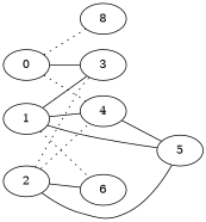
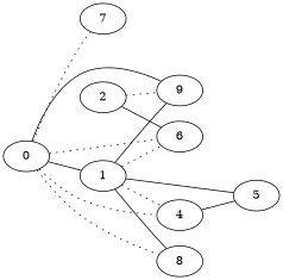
  graph {
    rankdir=LR
    edge [style=dotted]
    n1 [label=0]
    n2 [label=1]
-   n3 [label=3]
+   n3 [label=9]
    n4 [label=4]
    n5 [label=6]
+   n6 [label=7]
    n7 [label=8]
    n8 [label=5]
    n9 [label=2]
+   n1 -- n2 [style=""]
    n1 -- n3 [style=""]
    n1 -- n4
+   n1 -- n5
+   n1 -- n6
    n1 -- n7
    n2 -- n3 [style=solid]
-   n2 -- n4 [style=solid]
+   n2 -- n4
    n2 -- n5
+   n2 -- n7 [style=""]
    n2 -- n8 [style=solid]
    n4 -- n8 [style=""]
    n9 -- n3
-   n9 -- n4
    n9 -- n5 [style=""]
-   n9 -- n8 [style=""]
  }
